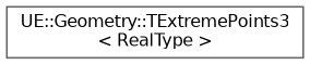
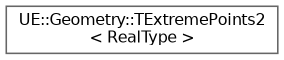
  digraph {
    rankdir=LR
-   n1 [color=grey40 fillcolor=white fontname=Helvetica fontsize=10 height=0.2 label="UE::Geometry::TExtremePoints3\l\< RealType \>" shape=box style=filled width=0.4]
+   n1 [color=grey40 fillcolor=white fontname=Helvetica fontsize=10 height=0.2 label="UE::Geometry::TExtremePoints2\l\< RealType \>" shape=box style=filled width=0.4]
  }
